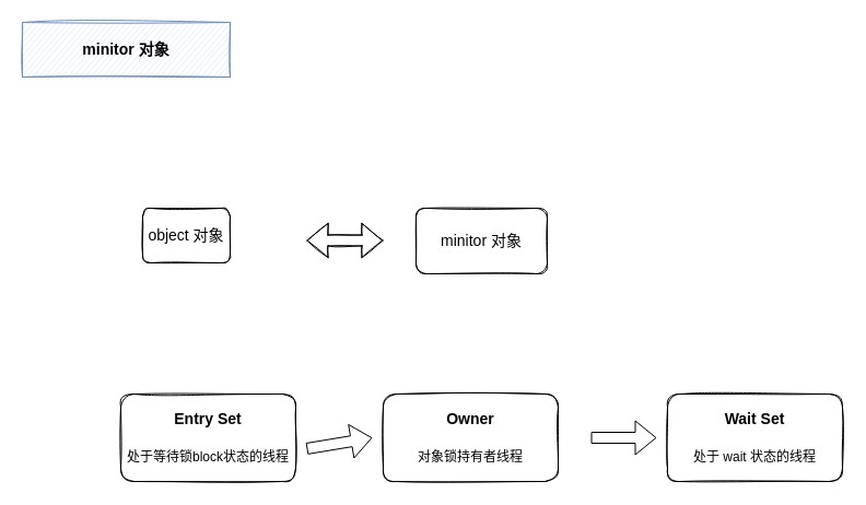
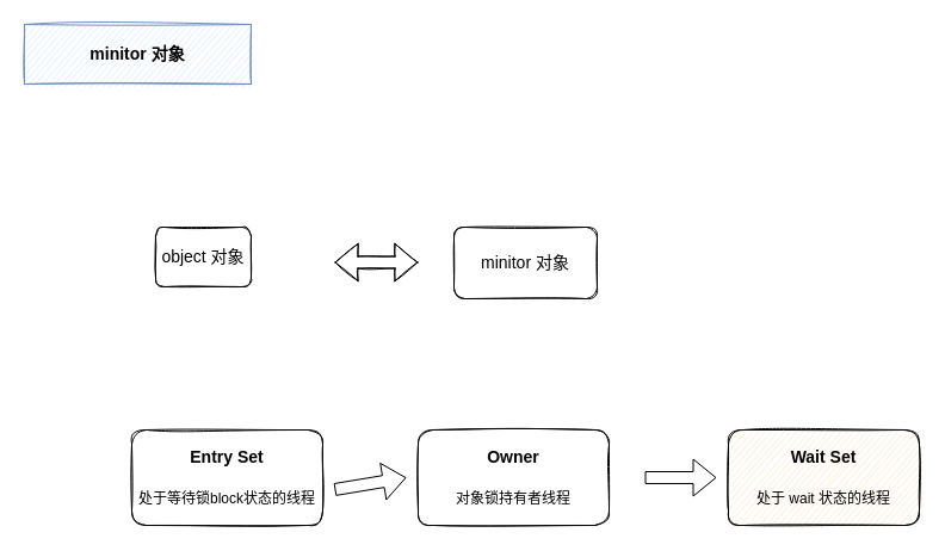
  <mxCell id="0" />
  <mxCell id="1" parent="0" />
  <mxCell id="2" value="&lt;font style=&quot;font-size: 14px&quot;&gt;minitor 对象&lt;/font&gt;" style="rounded=0;whiteSpace=wrap;html=1;fontSize=14;fontStyle=1;fillColor=#dae8fc;strokeColor=#6c8ebf;sketch=1;" vertex="1" parent="1"><mxGeometry x="20" y="20" width="190" height="50" as="geometry" /></mxCell>
  <mxCell id="3" value="object 对象" style="rounded=1;whiteSpace=wrap;html=1;sketch=1;fontSize=14;" vertex="1" parent="1"><mxGeometry x="130" y="190" width="80" height="50" as="geometry" /></mxCell>
  <mxCell id="4" value="minitor 对象" style="rounded=1;whiteSpace=wrap;html=1;sketch=1;fontSize=14;" vertex="1" parent="1"><mxGeometry x="380" y="190" width="120" height="60" as="geometry" /></mxCell>
  <mxCell id="5" value="" style="shape=flexArrow;endArrow=classic;startArrow=classic;html=1;fontSize=14;sketch=1;" edge="1" parent="1"><mxGeometry width="50" height="50" relative="1" as="geometry"><mxPoint x="280" y="219.5" as="sourcePoint" /><mxPoint x="350" y="219.5" as="targetPoint" /></mxGeometry></mxCell>
  <mxCell id="6" value="&lt;b&gt;Entry Set&lt;br&gt;&lt;/b&gt;&lt;br&gt;&lt;font style=&quot;font-size: 12px&quot;&gt;处于等待锁block状态的线程&lt;/font&gt;" style="rounded=1;whiteSpace=wrap;html=1;sketch=1;fontSize=14;" vertex="1" parent="1"><mxGeometry x="110" y="360" width="160" height="80" as="geometry" /></mxCell>
  <mxCell id="7" value="&lt;b&gt;Owner&lt;br&gt;&lt;/b&gt;&lt;br&gt;&lt;span style=&quot;font-size: 12px&quot;&gt;对象锁持有者线程&lt;/span&gt;" style="rounded=1;whiteSpace=wrap;html=1;sketch=1;fontSize=14;" vertex="1" parent="1"><mxGeometry x="350" y="360" width="160" height="80" as="geometry" /></mxCell>
  <mxCell id="8" value="" style="shape=flexArrow;endArrow=classic;html=1;fontSize=14;" edge="1" parent="1"><mxGeometry width="50" height="50" relative="1" as="geometry"><mxPoint x="280" y="410" as="sourcePoint" /><mxPoint x="340" y="400" as="targetPoint" /></mxGeometry></mxCell>
- <mxCell id="9" value="&lt;b&gt;Wait Set&lt;br&gt;&lt;/b&gt;&lt;br&gt;&lt;span style=&quot;font-size: 12px&quot;&gt;处于 wait 状态的线程&lt;/span&gt;" style="rounded=1;whiteSpace=wrap;html=1;sketch=1;fontSize=14;" vertex="1" parent="1"><mxGeometry x="610" y="360" width="160" height="80" as="geometry" /></mxCell>
+ <mxCell id="9" value="&lt;b&gt;Wait Set&lt;br&gt;&lt;/b&gt;&lt;br&gt;&lt;span style=&quot;font-size: 12px&quot;&gt;处于 wait 状态的线程&lt;/span&gt;" style="rounded=1;whiteSpace=wrap;html=1;sketch=1;fontSize=14;fillColor=#ffe6cc;" vertex="1" parent="1"><mxGeometry x="610" y="360" width="160" height="80" as="geometry" /></mxCell>
  <mxCell id="10" value="" style="shape=flexArrow;endArrow=classic;html=1;fontSize=14;" edge="1" parent="1"><mxGeometry width="50" height="50" relative="1" as="geometry"><mxPoint x="540" y="400" as="sourcePoint" /><mxPoint x="600" y="400" as="targetPoint" /></mxGeometry></mxCell>
